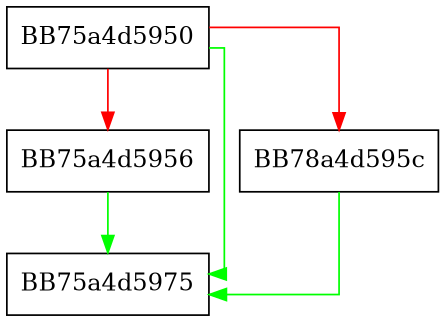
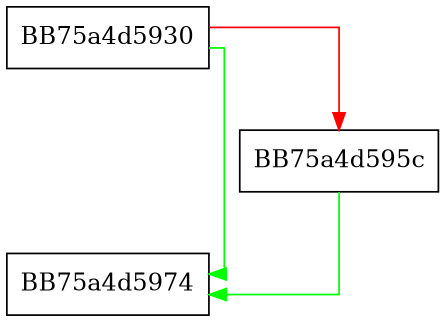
  digraph {
    splines=ortho
    node [shape=box]
    edge [color=green]
-   BB75a4d5930 [label=BB75a4d5950]
-   BB75a4d5974 [label=BB75a4d5975]
-   BB75a4d5956
-   BB75a4d595c [label=BB78a4d595c]
+   BB75a4d5930
+   BB75a4d5974
+   BB75a4d595c
    BB75a4d5930 -> BB75a4d5974
-   BB75a4d5930 -> BB75a4d5956 [color=red]
    BB75a4d5930 -> BB75a4d595c [color=red]
-   BB75a4d5956 -> BB75a4d5974
    BB75a4d595c -> BB75a4d5974
  }
